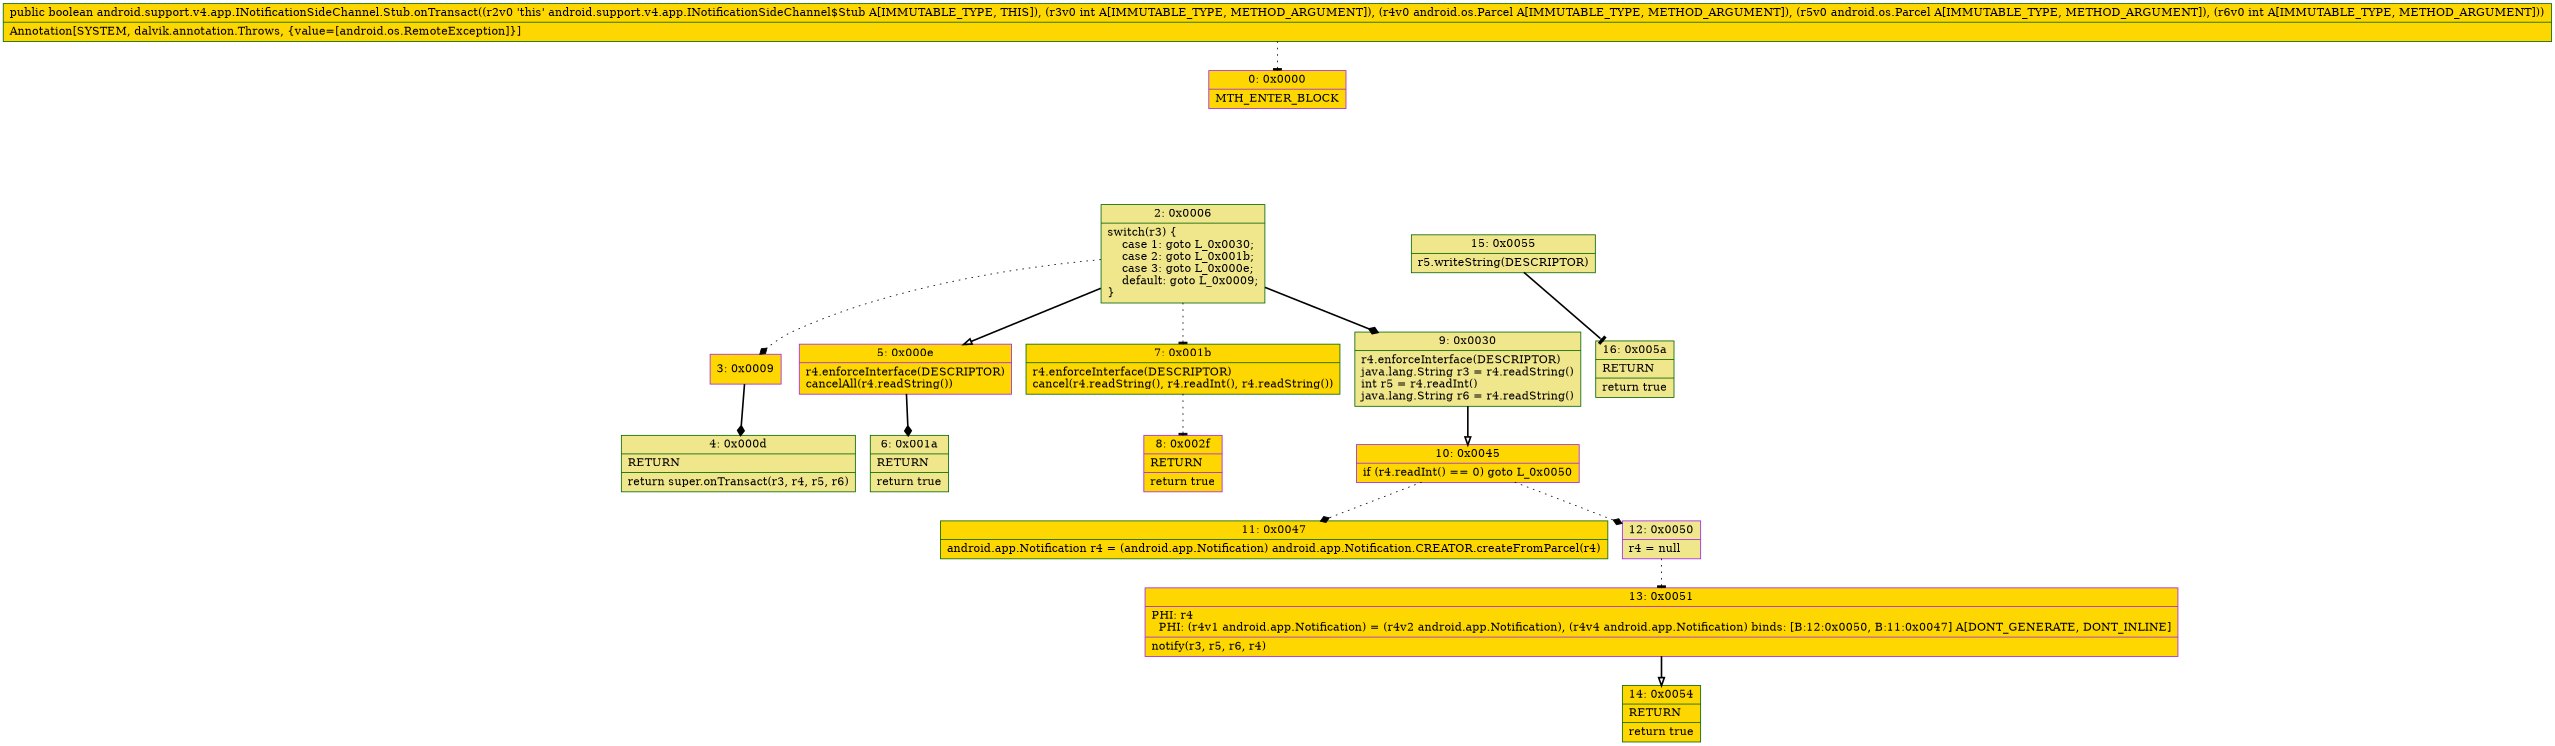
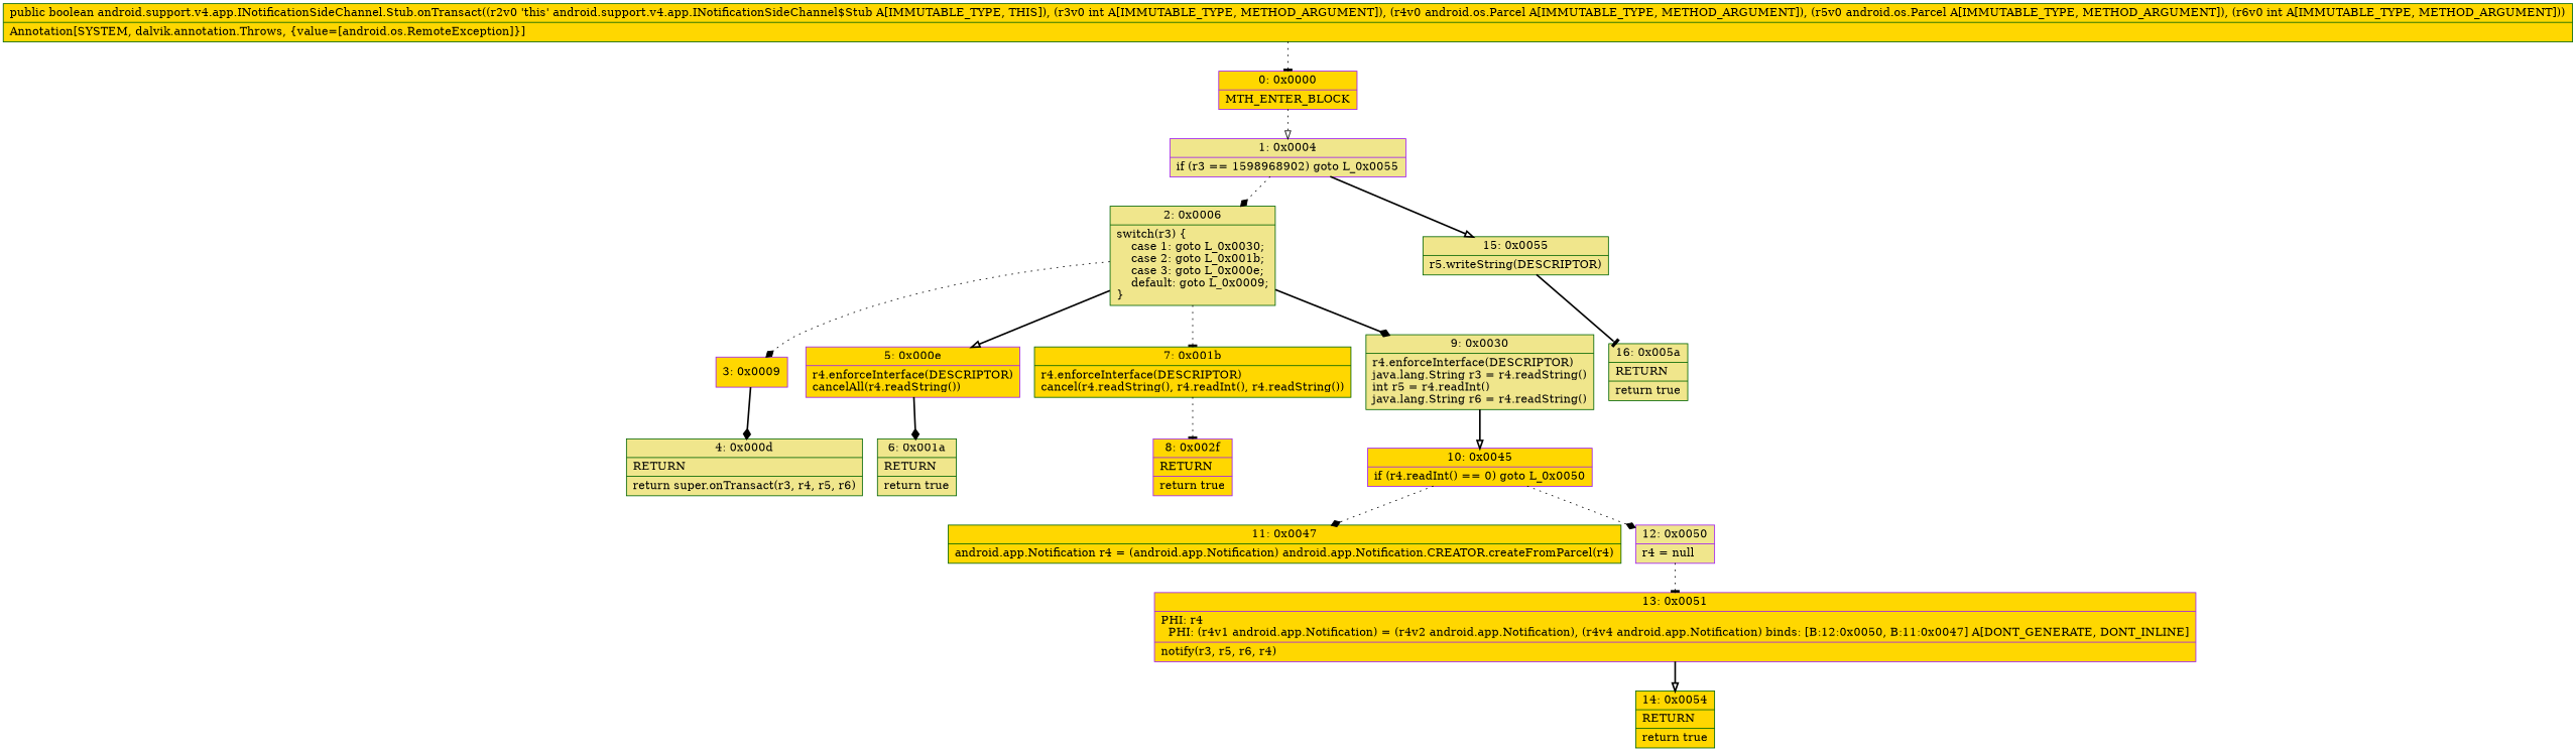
  digraph {
    node [color=darkgreen fillcolor=gold shape=record style=filled]
    edge [arrowhead=diamond style=dotted]
    n1 [color=purple label="{0\:\ 0x0000|MTH_ENTER_BLOCK\l}"]
+   n2 [color=purple fillcolor=khaki label="{1\:\ 0x0004|if (r3 == 1598968902) goto L_0x0055\l}"]
    n3 [fillcolor=khaki label="{2\:\ 0x0006|switch(r3) \{\l    case 1: goto L_0x0030;\l    case 2: goto L_0x001b;\l    case 3: goto L_0x000e;\l    default: goto L_0x0009;\l\}\l}"]
    n4 [fillcolor=khaki label="{15\:\ 0x0055|r5.writeString(DESCRIPTOR)\l}"]
    n5 [color=purple label="{3\:\ 0x0009}"]
    n6 [color=purple label="{5\:\ 0x000e|r4.enforceInterface(DESCRIPTOR)\lcancelAll(r4.readString())\l}"]
    n7 [label="{7\:\ 0x001b|r4.enforceInterface(DESCRIPTOR)\lcancel(r4.readString(), r4.readInt(), r4.readString())\l}"]
    n8 [fillcolor=khaki label="{9\:\ 0x0030|r4.enforceInterface(DESCRIPTOR)\ljava.lang.String r3 = r4.readString()\lint r5 = r4.readInt()\ljava.lang.String r6 = r4.readString()\l}"]
    n9 [fillcolor=khaki label="{16\:\ 0x005a|RETURN\l|return true\l}"]
    n10 [fillcolor=khaki label="{4\:\ 0x000d|RETURN\l|return super.onTransact(r3, r4, r5, r6)\l}"]
    n11 [fillcolor=khaki label="{6\:\ 0x001a|RETURN\l|return true\l}"]
    n12 [color=purple label="{8\:\ 0x002f|RETURN\l|return true\l}"]
    n13 [color=purple label="{10\:\ 0x0045|if (r4.readInt() == 0) goto L_0x0050\l}"]
    n14 [label="{11\:\ 0x0047|android.app.Notification r4 = (android.app.Notification) android.app.Notification.CREATOR.createFromParcel(r4)\l}"]
    n15 [color=purple fillcolor=khaki label="{12\:\ 0x0050|r4 = null\l}"]
    n16 [color=purple label="{13\:\ 0x0051|PHI: r4 \l  PHI: (r4v1 android.app.Notification) = (r4v2 android.app.Notification), (r4v4 android.app.Notification) binds: [B:12:0x0050, B:11:0x0047] A[DONT_GENERATE, DONT_INLINE]\l|notify(r3, r5, r6, r4)\l}"]
    n17 [label="{14\:\ 0x0054|RETURN\l|return true\l}"]
    n18 [label="{public boolean android.support.v4.app.INotificationSideChannel.Stub.onTransact((r2v0 'this' android.support.v4.app.INotificationSideChannel$Stub A[IMMUTABLE_TYPE, THIS]), (r3v0 int A[IMMUTABLE_TYPE, METHOD_ARGUMENT]), (r4v0 android.os.Parcel A[IMMUTABLE_TYPE, METHOD_ARGUMENT]), (r5v0 android.os.Parcel A[IMMUTABLE_TYPE, METHOD_ARGUMENT]), (r6v0 int A[IMMUTABLE_TYPE, METHOD_ARGUMENT]))  | Annotation[SYSTEM, dalvik.annotation.Throws, \{value=[android.os.RemoteException]\}]\l}"]
+   n1 -> n2 [arrowhead=onormal]
+   n2 -> n3
+   n2 -> n4 [arrowhead=onormal style=bold]
    n3 -> n5
    n3 -> n6 [arrowhead=onormal style=bold]
    n3 -> n7 [arrowhead=tee]
    n3 -> n8 [style=bold]
    n4 -> n9 [arrowhead=tee style=bold]
    n5 -> n10 [style=bold]
    n6 -> n11 [style=bold]
    n7 -> n12 [arrowhead=tee]
    n8 -> n13 [arrowhead=onormal style=bold]
    n13 -> n14
    n13 -> n15
    n15 -> n16 [arrowhead=tee]
    n16 -> n17 [arrowhead=onormal style=bold]
    n18 -> n1 [arrowhead=tee]
  }
